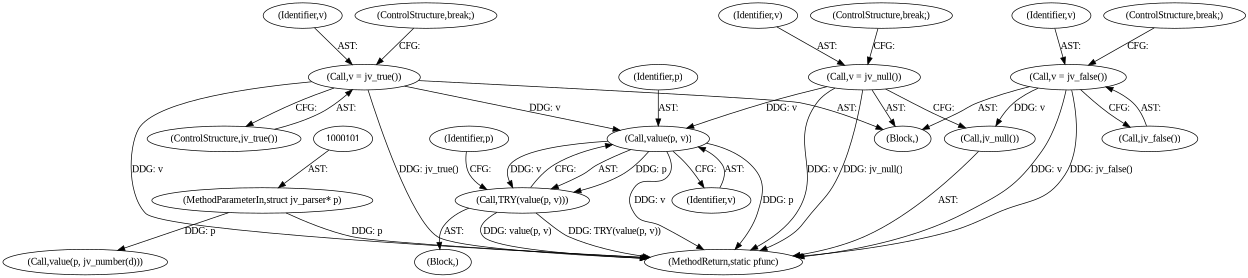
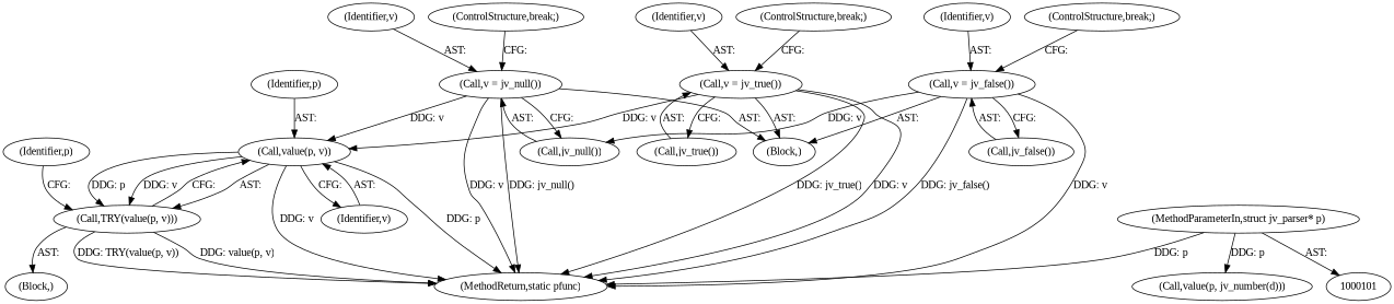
  digraph {
    fontname="Liberation Serif"
    node [fontname="Liberation Serif"]
    edge [fontname="Liberation Serif"]
    n1 [label="(Call,value(p, v))"]
    n2 [label="(Call,TRY(value(p, v)))"]
    n3 [label="(MethodReturn,static pfunc)"]
    n4 [label="(Identifier,v)"]
    n5 [label="(Block,)"]
    n6 [label="(MethodParameterIn,struct jv_parser* p)"]
    n7 [label="(Call,value(p, jv_number(d)))"]
    1000101
    n9 [label="(Call,v = jv_true())"]
    n10 [label="(Block,)"]
-   n11 [label="(ControlStructure,jv_true())"]
+   n11 [label="(Call,jv_true())"]
    n12 [label="(Call,v = jv_null())"]
    n13 [label="(Call,jv_null())"]
    n14 [label="(Call,v = jv_false())"]
    n15 [label="(Call,jv_false())"]
    n16 [label="(Identifier,v)"]
    n17 [label="(Identifier,v)"]
    n18 [label="(ControlStructure,break;)"]
    n19 [label="(Identifier,p)"]
    n20 [label="(Identifier,p)"]
    n21 [label="(ControlStructure,break;)"]
    n22 [label="(Identifier,v)"]
    n23 [label="(ControlStructure,break;)"]
    n1 -> n2 [label="AST: "]
    n1 -> n2 [label="DDG: p"]
    n1 -> n2 [label="DDG: v"]
    n1 -> n3 [label="DDG: v"]
    n1 -> n3 [label="DDG: p"]
    n1 -> n4 [label="CFG: "]
    n2 -> n1 [label="CFG: "]
    n2 -> n3 [label="DDG: value(p, v)"]
    n2 -> n3 [label="DDG: TRY(value(p, v))"]
    n2 -> n5 [label="AST: "]
    n4 -> n1 [label="AST: "]
    n6 -> n3 [label="DDG: p"]
    n6 -> n7 [label="DDG: p"]
-   1000101 -> n6 [label="AST: "]
+   n6 -> 1000101 [label="AST: "]
    n9 -> n1 [label="DDG: v"]
    n9 -> n3 [label="DDG: jv_true()"]
    n9 -> n3 [label="DDG: v"]
    n9 -> n10 [label="AST: "]
    n9 -> n11 [label="CFG: "]
    n11 -> n9 [label="AST: "]
    n12 -> n1 [label="DDG: v"]
    n12 -> n3 [label="DDG: v"]
    n12 -> n3 [label="DDG: jv_null()"]
    n12 -> n10 [label="AST: "]
    n12 -> n13 [label="CFG: "]
-   n13 -> n3 [label="AST: "]
+   n13 -> n12 [label="AST: "]
    n14 -> n3 [label="DDG: v"]
    n14 -> n3 [label="DDG: jv_false()"]
    n14 -> n10 [label="AST: "]
    n14 -> n13 [label="DDG: v"]
    n14 -> n15 [label="CFG: "]
    n15 -> n14 [label="AST: "]
    n16 -> n12 [label="AST: "]
    n17 -> n9 [label="AST: "]
    n18 -> n9 [label="CFG: "]
    n19 -> n1 [label="AST: "]
    n20 -> n2 [label="CFG: "]
    n21 -> n12 [label="CFG: "]
    n22 -> n14 [label="AST: "]
    n23 -> n14 [label="CFG: "]
  }
